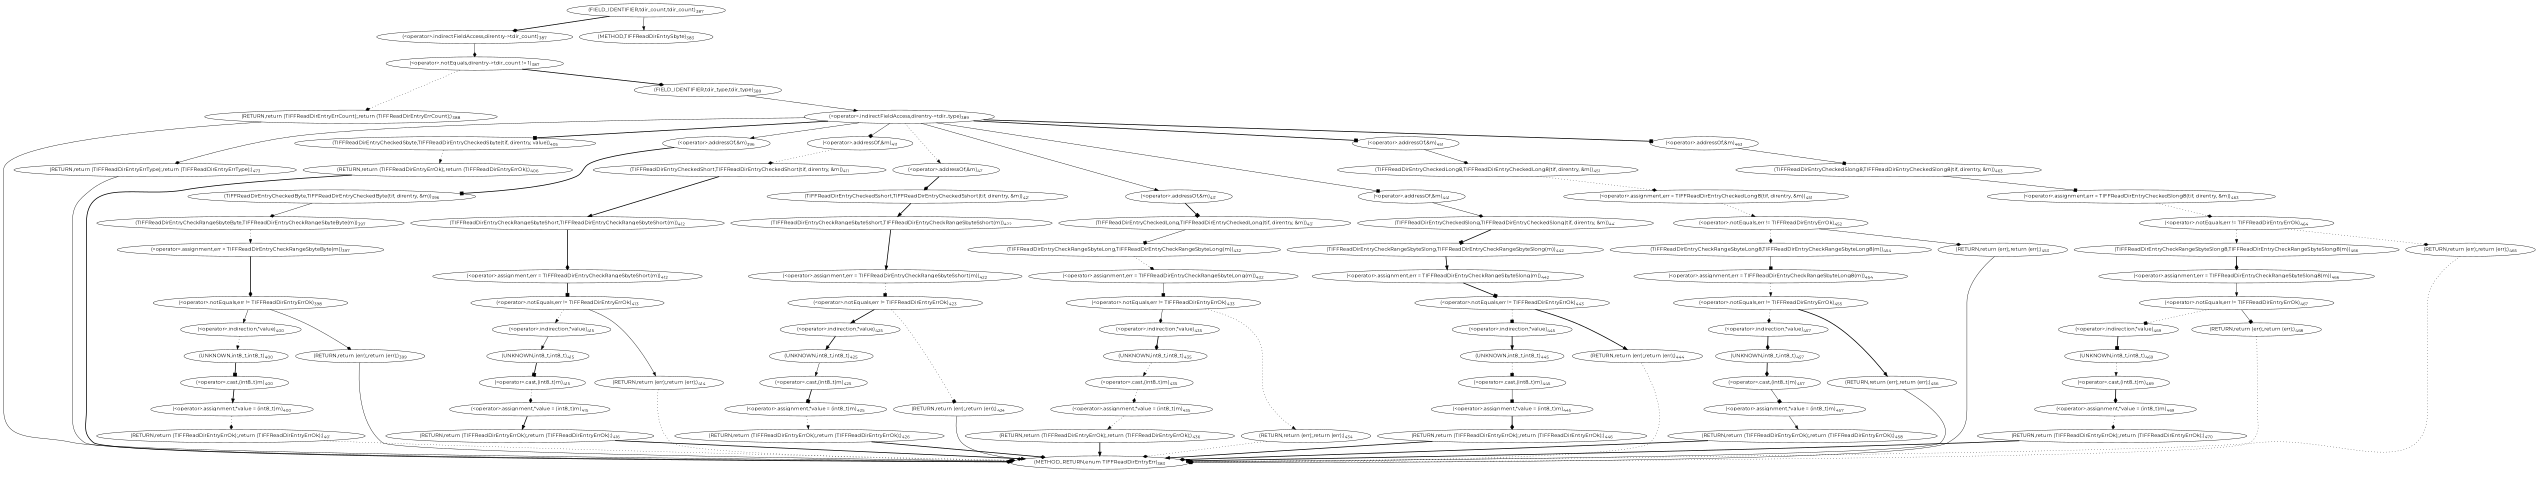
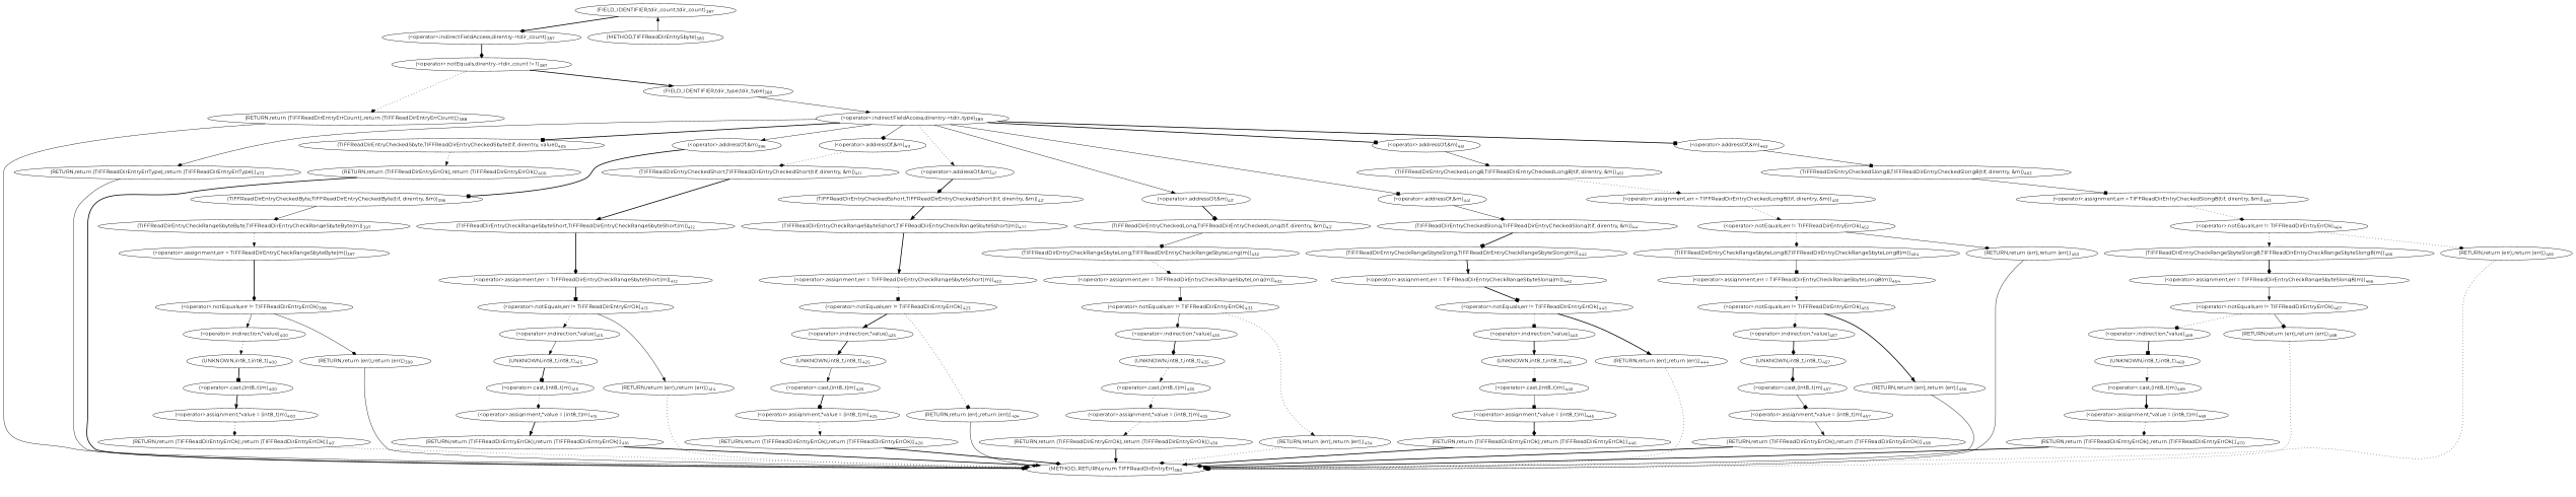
  digraph {
    fontname=Montserrat
    node [fontname=Montserrat]
    edge [arrowhead=diamond fontname=Montserrat style=bold]
    n1 [label=<(&lt;operator&gt;.notEquals,direntry-&gt;tdir_count != 1)<SUB>387</SUB>>]
    n2 [label=<(RETURN,return (TIFFReadDirEntryErrCount);,return (TIFFReadDirEntryErrCount);)<SUB>388</SUB>>]
    n3 [label=<(FIELD_IDENTIFIER,tdir_type,tdir_type)<SUB>389</SUB>>]
    n4 [label=<(METHOD_RETURN,enum TIFFReadDirEntryErr)<SUB>383</SUB>>]
    n5 [label=<(&lt;operator&gt;.indirectFieldAccess,direntry-&gt;tdir_type)<SUB>389</SUB>>]
    n6 [label=<(RETURN,return (TIFFReadDirEntryErrType);,return (TIFFReadDirEntryErrType);)<SUB>473</SUB>>]
    n7 [label=<(TIFFReadDirEntryCheckedSbyte,TIFFReadDirEntryCheckedSbyte(tif, direntry, value))<SUB>405</SUB>>]
    n8 [label=<(&lt;operator&gt;.addressOf,&amp;m)<SUB>396</SUB>>]
    n9 [label=<(&lt;operator&gt;.addressOf,&amp;m)<SUB>411</SUB>>]
    n10 [label=<(&lt;operator&gt;.addressOf,&amp;m)<SUB>421</SUB>>]
    n11 [label=<(&lt;operator&gt;.addressOf,&amp;m)<SUB>431</SUB>>]
    n12 [label=<(&lt;operator&gt;.addressOf,&amp;m)<SUB>441</SUB>>]
    n13 [label=<(&lt;operator&gt;.addressOf,&amp;m)<SUB>451</SUB>>]
    n14 [label=<(&lt;operator&gt;.addressOf,&amp;m)<SUB>463</SUB>>]
    n15 [label=<(RETURN,return (TIFFReadDirEntryErrOk);,return (TIFFReadDirEntryErrOk);)<SUB>406</SUB>>]
    n16 [label=<(TIFFReadDirEntryCheckedByte,TIFFReadDirEntryCheckedByte(tif, direntry, &amp;m))<SUB>396</SUB>>]
    n17 [label=<(TIFFReadDirEntryCheckedShort,TIFFReadDirEntryCheckedShort(tif, direntry, &amp;m))<SUB>411</SUB>>]
    n18 [label=<(TIFFReadDirEntryCheckedSshort,TIFFReadDirEntryCheckedSshort(tif, direntry, &amp;m))<SUB>421</SUB>>]
    n19 [label=<(TIFFReadDirEntryCheckedLong,TIFFReadDirEntryCheckedLong(tif, direntry, &amp;m))<SUB>431</SUB>>]
    n20 [label=<(TIFFReadDirEntryCheckedSlong,TIFFReadDirEntryCheckedSlong(tif, direntry, &amp;m))<SUB>441</SUB>>]
    n21 [label=<(TIFFReadDirEntryCheckedLong8,TIFFReadDirEntryCheckedLong8(tif, direntry, &amp;m))<SUB>451</SUB>>]
    n22 [label=<(TIFFReadDirEntryCheckedSlong8,TIFFReadDirEntryCheckedSlong8(tif, direntry, &amp;m))<SUB>463</SUB>>]
    n23 [label=<(&lt;operator&gt;.indirectFieldAccess,direntry-&gt;tdir_count)<SUB>387</SUB>>]
    n24 [label=<(FIELD_IDENTIFIER,tdir_count,tdir_count)<SUB>387</SUB>>]
    n25 [label=<(TIFFReadDirEntryCheckRangeSbyteByte,TIFFReadDirEntryCheckRangeSbyteByte(m))<SUB>397</SUB>>]
    n26 [label=<(&lt;operator&gt;.assignment,err = TIFFReadDirEntryCheckRangeSbyteByte(m))<SUB>397</SUB>>]
    n27 [label=<(&lt;operator&gt;.notEquals,err != TIFFReadDirEntryErrOk)<SUB>398</SUB>>]
    n28 [label=<(&lt;operator&gt;.indirection,*value)<SUB>400</SUB>>]
    n29 [label=<(RETURN,return (err);,return (err);)<SUB>399</SUB>>]
    n30 [label=<(&lt;operator&gt;.assignment,*value = (int8_t)m)<SUB>400</SUB>>]
    n31 [label=<(RETURN,return (TIFFReadDirEntryErrOk);,return (TIFFReadDirEntryErrOk);)<SUB>401</SUB>>]
    n32 [label=<(TIFFReadDirEntryCheckRangeSbyteShort,TIFFReadDirEntryCheckRangeSbyteShort(m))<SUB>412</SUB>>]
    n33 [label=<(&lt;operator&gt;.assignment,err = TIFFReadDirEntryCheckRangeSbyteShort(m))<SUB>412</SUB>>]
    n34 [label=<(&lt;operator&gt;.notEquals,err != TIFFReadDirEntryErrOk)<SUB>413</SUB>>]
    n35 [label=<(&lt;operator&gt;.indirection,*value)<SUB>415</SUB>>]
    n36 [label=<(RETURN,return (err);,return (err);)<SUB>414</SUB>>]
    n37 [label=<(&lt;operator&gt;.assignment,*value = (int8_t)m)<SUB>415</SUB>>]
    n38 [label=<(RETURN,return (TIFFReadDirEntryErrOk);,return (TIFFReadDirEntryErrOk);)<SUB>416</SUB>>]
    n39 [label=<(TIFFReadDirEntryCheckRangeSbyteSshort,TIFFReadDirEntryCheckRangeSbyteSshort(m))<SUB>422</SUB>>]
    n40 [label=<(&lt;operator&gt;.assignment,err = TIFFReadDirEntryCheckRangeSbyteSshort(m))<SUB>422</SUB>>]
    n41 [label=<(&lt;operator&gt;.notEquals,err != TIFFReadDirEntryErrOk)<SUB>423</SUB>>]
    n42 [label=<(&lt;operator&gt;.indirection,*value)<SUB>425</SUB>>]
    n43 [label=<(RETURN,return (err);,return (err);)<SUB>424</SUB>>]
    n44 [label=<(&lt;operator&gt;.assignment,*value = (int8_t)m)<SUB>425</SUB>>]
    n45 [label=<(RETURN,return (TIFFReadDirEntryErrOk);,return (TIFFReadDirEntryErrOk);)<SUB>426</SUB>>]
    n46 [label=<(TIFFReadDirEntryCheckRangeSbyteLong,TIFFReadDirEntryCheckRangeSbyteLong(m))<SUB>432</SUB>>]
    n47 [label=<(&lt;operator&gt;.assignment,err = TIFFReadDirEntryCheckRangeSbyteLong(m))<SUB>432</SUB>>]
    n48 [label=<(&lt;operator&gt;.notEquals,err != TIFFReadDirEntryErrOk)<SUB>433</SUB>>]
    n49 [label=<(&lt;operator&gt;.indirection,*value)<SUB>435</SUB>>]
    n50 [label=<(RETURN,return (err);,return (err);)<SUB>434</SUB>>]
    n51 [label=<(&lt;operator&gt;.assignment,*value = (int8_t)m)<SUB>435</SUB>>]
    n52 [label=<(RETURN,return (TIFFReadDirEntryErrOk);,return (TIFFReadDirEntryErrOk);)<SUB>436</SUB>>]
    n53 [label=<(TIFFReadDirEntryCheckRangeSbyteSlong,TIFFReadDirEntryCheckRangeSbyteSlong(m))<SUB>442</SUB>>]
    n54 [label=<(&lt;operator&gt;.assignment,err = TIFFReadDirEntryCheckRangeSbyteSlong(m))<SUB>442</SUB>>]
    n55 [label=<(&lt;operator&gt;.notEquals,err != TIFFReadDirEntryErrOk)<SUB>443</SUB>>]
    n56 [label=<(&lt;operator&gt;.indirection,*value)<SUB>445</SUB>>]
    n57 [label=<(RETURN,return (err);,return (err);)<SUB>444</SUB>>]
    n58 [label=<(&lt;operator&gt;.assignment,*value = (int8_t)m)<SUB>445</SUB>>]
    n59 [label=<(RETURN,return (TIFFReadDirEntryErrOk);,return (TIFFReadDirEntryErrOk);)<SUB>446</SUB>>]
    n60 [label=<(&lt;operator&gt;.assignment,err = TIFFReadDirEntryCheckedLong8(tif, direntry, &amp;m))<SUB>451</SUB>>]
    n61 [label=<(&lt;operator&gt;.notEquals,err != TIFFReadDirEntryErrOk)<SUB>452</SUB>>]
    n62 [label=<(TIFFReadDirEntryCheckRangeSbyteLong8,TIFFReadDirEntryCheckRangeSbyteLong8(m))<SUB>454</SUB>>]
    n63 [label=<(RETURN,return (err);,return (err);)<SUB>453</SUB>>]
    n64 [label=<(&lt;operator&gt;.assignment,err = TIFFReadDirEntryCheckRangeSbyteLong8(m))<SUB>454</SUB>>]
    n65 [label=<(&lt;operator&gt;.notEquals,err != TIFFReadDirEntryErrOk)<SUB>455</SUB>>]
    n66 [label=<(&lt;operator&gt;.indirection,*value)<SUB>457</SUB>>]
    n67 [label=<(RETURN,return (err);,return (err);)<SUB>456</SUB>>]
    n68 [label=<(&lt;operator&gt;.assignment,*value = (int8_t)m)<SUB>457</SUB>>]
    n69 [label=<(RETURN,return (TIFFReadDirEntryErrOk);,return (TIFFReadDirEntryErrOk);)<SUB>458</SUB>>]
    n70 [label=<(&lt;operator&gt;.assignment,err = TIFFReadDirEntryCheckedSlong8(tif, direntry, &amp;m))<SUB>463</SUB>>]
    n71 [label=<(&lt;operator&gt;.notEquals,err != TIFFReadDirEntryErrOk)<SUB>464</SUB>>]
    n72 [label=<(TIFFReadDirEntryCheckRangeSbyteSlong8,TIFFReadDirEntryCheckRangeSbyteSlong8(m))<SUB>466</SUB>>]
    n73 [label=<(RETURN,return (err);,return (err);)<SUB>465</SUB>>]
    n74 [label=<(&lt;operator&gt;.assignment,err = TIFFReadDirEntryCheckRangeSbyteSlong8(m))<SUB>466</SUB>>]
    n75 [label=<(&lt;operator&gt;.notEquals,err != TIFFReadDirEntryErrOk)<SUB>467</SUB>>]
    n76 [label=<(&lt;operator&gt;.indirection,*value)<SUB>469</SUB>>]
    n77 [label=<(RETURN,return (err);,return (err);)<SUB>468</SUB>>]
    n78 [label=<(&lt;operator&gt;.assignment,*value = (int8_t)m)<SUB>469</SUB>>]
    n79 [label=<(RETURN,return (TIFFReadDirEntryErrOk);,return (TIFFReadDirEntryErrOk);)<SUB>470</SUB>>]
    n80 [label=<(UNKNOWN,int8_t,int8_t)<SUB>400</SUB>>]
    n81 [label=<(&lt;operator&gt;.cast,(int8_t)m)<SUB>400</SUB>>]
    n82 [label=<(UNKNOWN,int8_t,int8_t)<SUB>415</SUB>>]
    n83 [label=<(&lt;operator&gt;.cast,(int8_t)m)<SUB>415</SUB>>]
    n84 [label=<(UNKNOWN,int8_t,int8_t)<SUB>425</SUB>>]
    n85 [label=<(&lt;operator&gt;.cast,(int8_t)m)<SUB>425</SUB>>]
    n86 [label=<(UNKNOWN,int8_t,int8_t)<SUB>435</SUB>>]
    n87 [label=<(&lt;operator&gt;.cast,(int8_t)m)<SUB>435</SUB>>]
    n88 [label=<(UNKNOWN,int8_t,int8_t)<SUB>445</SUB>>]
    n89 [label=<(&lt;operator&gt;.cast,(int8_t)m)<SUB>445</SUB>>]
    n90 [label=<(UNKNOWN,int8_t,int8_t)<SUB>457</SUB>>]
    n91 [label=<(&lt;operator&gt;.cast,(int8_t)m)<SUB>457</SUB>>]
    n92 [label=<(UNKNOWN,int8_t,int8_t)<SUB>469</SUB>>]
    n93 [label=<(&lt;operator&gt;.cast,(int8_t)m)<SUB>469</SUB>>]
    n94 [label=<(METHOD,TIFFReadDirEntrySbyte)<SUB>383</SUB>>]
    n1 -> n2 [style=dotted]
-   n1 -> n3
+   n1 -> n3 [arrowhead=normal]
    n2 -> n4 [style=solid]
    n3 -> n5 [arrowhead=normal style=solid]
    n5 -> n6 [style=solid]
    n5 -> n7 [arrowhead=box]
    n5 -> n8 [arrowhead=normal style=solid]
    n5 -> n9 [arrowhead=box style=solid]
    n5 -> n10 [arrowhead=normal style=dotted]
    n5 -> n11 [arrowhead=normal style=solid]
    n5 -> n12 [arrowhead=box style=solid]
    n5 -> n13 [arrowhead=box]
    n5 -> n14 [arrowhead=box]
    n6 -> n4 [arrowhead=normal style=solid]
    n7 -> n15 [arrowhead=normal style=dotted]
    n8 -> n16 [arrowhead=box]
    n9 -> n17 [style=dotted]
    n10 -> n18
    n11 -> n19 [arrowhead=box]
    n12 -> n20 [style=solid]
    n13 -> n21 [style=solid]
    n14 -> n22 [arrowhead=box style=solid]
    n15 -> n4
    n16 -> n25 [style=solid]
    n17 -> n32 [arrowhead=normal]
    n18 -> n39 [arrowhead=normal]
    n19 -> n46 [arrowhead=box style=solid]
    n20 -> n53 [arrowhead=box]
    n21 -> n60 [style=dotted]
    n22 -> n70 [arrowhead=box style=solid]
-   n23 -> n1 [style=solid]
+   n23 -> n1
    n24 -> n23
    n25 -> n26 [arrowhead=normal style=dotted]
    n26 -> n27
    n27 -> n28 [arrowhead=normal style=solid]
    n27 -> n29 [style=solid]
    n28 -> n80 [arrowhead=normal style=dotted]
    n29 -> n4 [arrowhead=box style=solid]
    n30 -> n31 [style=dotted]
    n31 -> n4 [style=dotted]
    n32 -> n33
    n33 -> n34 [arrowhead=box]
    n34 -> n35 [arrowhead=normal style=dotted]
    n34 -> n36 [arrowhead=normal style=solid]
    n35 -> n82 [arrowhead=normal style=solid]
    n36 -> n4 [style=dotted]
    n37 -> n38 [arrowhead=normal]
    n38 -> n4 [arrowhead=normal]
    n39 -> n40 [arrowhead=normal]
    n40 -> n41 [arrowhead=box style=dotted]
    n41 -> n42 [arrowhead=normal]
    n41 -> n43 [arrowhead=box style=dotted]
    n42 -> n84 [arrowhead=normal]
    n43 -> n4 [style=solid]
    n44 -> n45 [arrowhead=normal style=dotted]
    n45 -> n4
    n46 -> n47 [style=dotted]
    n47 -> n48 [arrowhead=box style=solid]
    n48 -> n49 [style=solid]
    n48 -> n50 [arrowhead=normal style=dotted]
    n49 -> n86
    n50 -> n4 [style=dotted]
    n51 -> n52 [arrowhead=normal style=dotted]
    n52 -> n4 [arrowhead=normal]
    n53 -> n54 [arrowhead=normal]
    n54 -> n55 [arrowhead=box]
    n55 -> n56 [arrowhead=box style=dotted]
    n55 -> n57 [arrowhead=normal]
    n56 -> n88 [arrowhead=normal]
    n57 -> n4 [style=dotted]
    n58 -> n59
    n59 -> n4 [arrowhead=normal]
    n60 -> n61 [arrowhead=normal style=dotted]
    n61 -> n62 [style=dotted]
    n61 -> n63 [style=solid]
    n62 -> n64 [arrowhead=box style=solid]
    n63 -> n4 [arrowhead=box style=solid]
    n64 -> n65 [arrowhead=normal style=dotted]
    n65 -> n66 [style=dotted]
    n65 -> n67 [arrowhead=normal]
    n66 -> n90
    n67 -> n4 [arrowhead=normal style=solid]
    n68 -> n69 [arrowhead=normal style=solid]
    n69 -> n4
    n70 -> n71 [style=dotted]
    n71 -> n72 [arrowhead=normal style=dotted]
    n71 -> n73 [style=dotted]
    n72 -> n74
    n73 -> n4 [arrowhead=box style=dotted]
    n74 -> n75 [arrowhead=normal style=solid]
    n75 -> n76 [arrowhead=box style=dotted]
    n75 -> n77 [arrowhead=box style=solid]
    n76 -> n92 [arrowhead=box]
    n77 -> n4 [arrowhead=box style=dotted]
    n78 -> n79 [style=dotted]
    n79 -> n4 [arrowhead=box]
    n80 -> n81 [arrowhead=box]
    n81 -> n30 [arrowhead=normal]
    n82 -> n83 [arrowhead=box]
    n83 -> n37 [style=dotted]
    n84 -> n85 [arrowhead=normal style=solid]
    n85 -> n44 [arrowhead=box]
    n86 -> n87 [arrowhead=normal style=dotted]
    n87 -> n51 [style=dotted]
    n88 -> n89 [arrowhead=box style=dotted]
    n89 -> n58 [arrowhead=box style=solid]
    n90 -> n91
    n91 -> n68 [arrowhead=box style=solid]
    n92 -> n93 [arrowhead=normal style=dotted]
    n93 -> n78
-   n24 -> n94 [arrowhead=normal style=solid]
+   n94 -> n24 [arrowhead=normal style=solid]
  }
